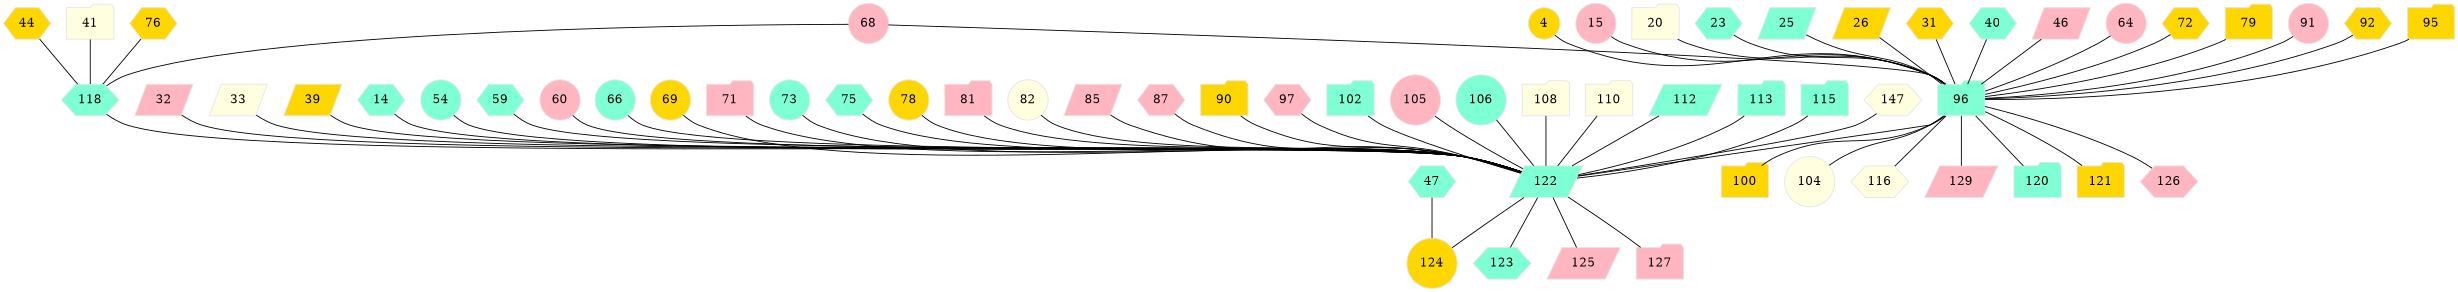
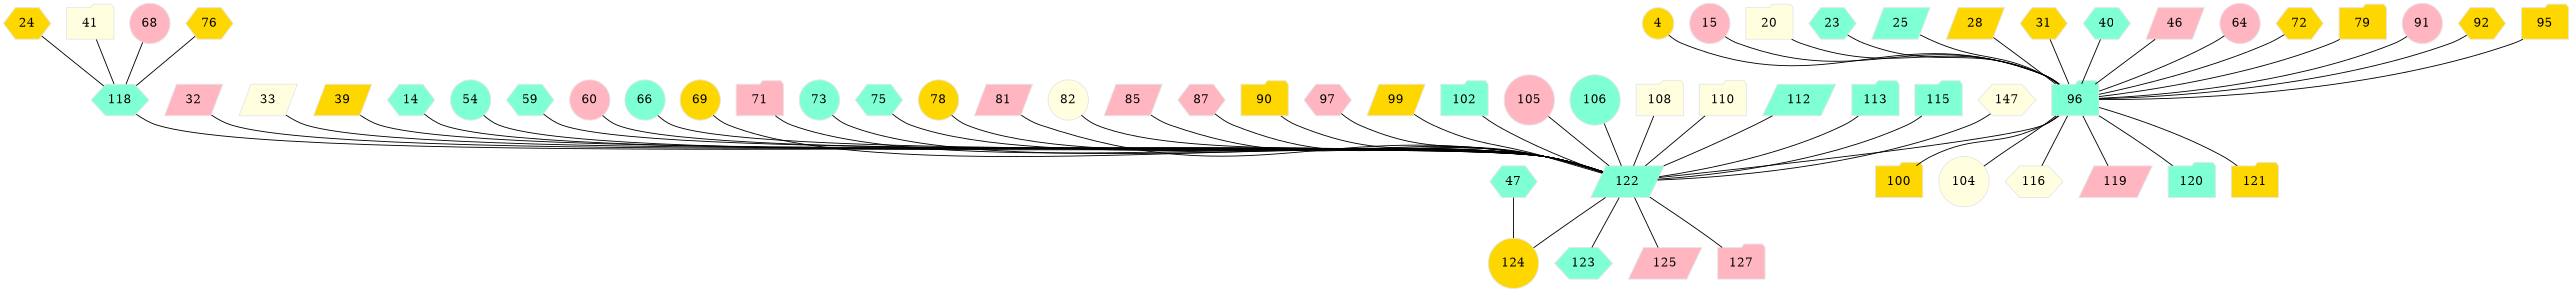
  graph {
    node [color=gray90 fillcolor=aquamarine shape=hexagon style=filled]
    96 [shape=folder super="+80+13+7"]
    122 [shape=parallelogram super="+67+98+101+111+9+10+18+28+29+30"]
    100 [fillcolor=gold shape=folder]
    104 [fillcolor=lightyellow shape=circle super="+74"]
    116 [fillcolor=lightyellow]
-   119 [fillcolor=lightpink shape=parallelogram label=129]
+   119 [fillcolor=lightpink shape=parallelogram]
    120 [shape=folder super="+109"]
    121 [fillcolor=gold shape=folder]
-   126 [fillcolor=lightpink]
    4 [fillcolor=gold shape=circle]
    15 [fillcolor=lightpink shape=circle]
    20 [fillcolor=lightyellow shape=folder]
    23
    118 [super="+89+114"]
-   24 [fillcolor=gold label=44]
+   24 [fillcolor=gold]
    25 [shape=parallelogram]
-   26 [fillcolor=gold shape=parallelogram]
+   26 [fillcolor=gold shape=parallelogram label=28]
    31 [fillcolor=gold]
    32 [fillcolor=lightpink shape=parallelogram super="+16"]
    123
    124 [fillcolor=gold shape=circle super="+21"]
    125 [fillcolor=lightpink shape=parallelogram super="+84"]
    127 [fillcolor=lightpink shape=folder super="+86"]
    33 [fillcolor=lightyellow shape=parallelogram]
    39 [fillcolor=gold shape=parallelogram]
    40
    41 [fillcolor=lightyellow shape=folder]
    n28 [label=14]
    46 [fillcolor=lightpink shape=parallelogram]
    47
    54 [shape=circle]
    59
    60 [fillcolor=lightpink shape=circle]
    64 [fillcolor=lightpink shape=circle]
    66 [shape=circle]
    68 [fillcolor=lightpink shape=circle]
    69 [fillcolor=gold shape=circle]
    71 [fillcolor=lightpink shape=folder]
    72 [fillcolor=gold]
    73 [shape=circle]
    75 [super="+45+70"]
    76 [fillcolor=gold]
    78 [fillcolor=gold shape=circle super="+49"]
    79 [fillcolor=gold shape=folder]
-   81 [fillcolor=lightpink shape=folder]
+   81 [fillcolor=lightpink shape=parallelogram]
    82 [fillcolor=lightyellow shape=circle super="+42"]
    85 [fillcolor=lightpink shape=parallelogram]
    87 [fillcolor=lightpink]
    90 [fillcolor=gold shape=folder]
    91 [fillcolor=lightpink shape=circle]
    92 [fillcolor=gold]
    95 [fillcolor=gold shape=folder super="+57"]
    97 [fillcolor=lightpink]
+   99 [fillcolor=gold shape=parallelogram]
    102 [shape=folder super="+94"]
    105 [fillcolor=lightpink shape=circle super="+61"]
    106 [shape=circle]
    108 [fillcolor=lightyellow shape=folder super="+27+103"]
    110 [fillcolor=lightyellow shape=folder]
    112 [shape=parallelogram]
    113 [shape=folder super="+83"]
    115 [shape=folder super="+107"]
    n63 [fillcolor=lightyellow label=147 super="+55"]
    96 -- 122 [weight=19]
    96 -- 100
    96 -- 104
    96 -- 116
    96 -- 119
    96 -- 120
    96 -- 121
-   96 -- 126
    122 -- 123
    122 -- 124
    122 -- 125
    122 -- 127
    4 -- 96 [weight=2]
    15 -- 96
    20 -- 96
    23 -- 96
    118 -- 122 [weight=6]
    24 -- 118
    25 -- 96
    26 -- 96
    31 -- 96
    32 -- 122
    33 -- 122
    39 -- 122
    40 -- 96
    41 -- 118
    n28 -- 122
    46 -- 96
    47 -- 124
    54 -- 122
    59 -- 122
    60 -- 122
    64 -- 96
    66 -- 122
-   68 -- 96
    68 -- 118
    69 -- 122
    71 -- 122
    72 -- 96
    73 -- 122
    75 -- 122
    76 -- 118
    78 -- 122
    79 -- 96
    81 -- 122
    82 -- 122
    85 -- 122
    87 -- 122
    90 -- 122
    91 -- 96
    92 -- 96
    95 -- 96
    97 -- 122
+   99 -- 122
    102 -- 122 [weight=2]
    105 -- 122
    106 -- 122
    108 -- 122 [weight=5]
    110 -- 122
    112 -- 122
    113 -- 122
    115 -- 122
    n63 -- 122 [weight=2]
  }
